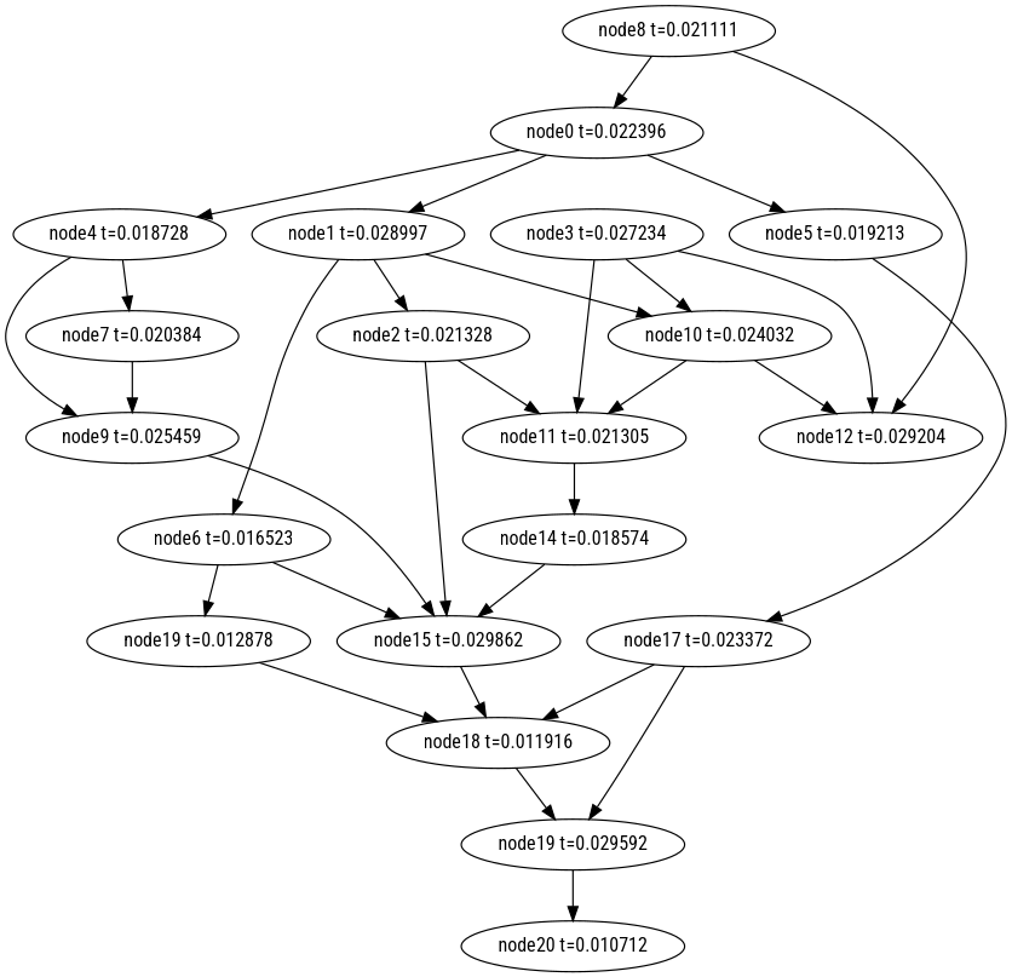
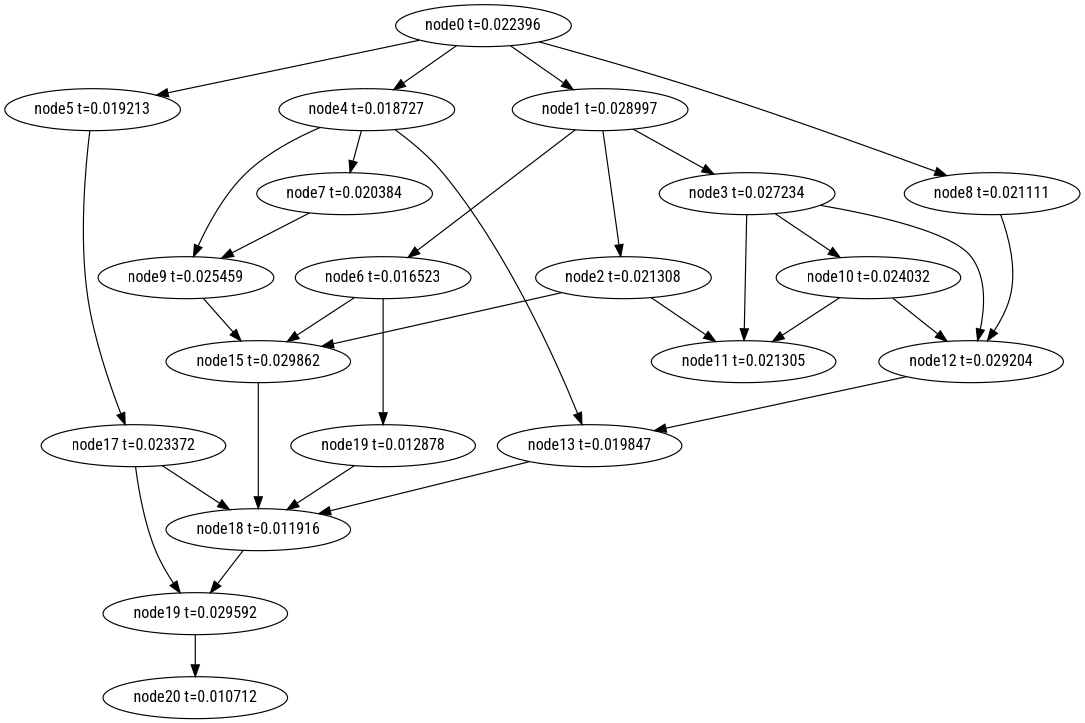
  digraph {
    fontname="Roboto Condensed"
    node [fontname="Roboto Condensed"]
    edge [fontname="Roboto Condensed"]
    n1 [label="node20 t=0.010712"]
    n2 [label="node19 t=0.029592"]
    n3 [label="node18 t=0.011916"]
    n4 [label="node17 t=0.023372"]
    n5 [label="node19 t=0.012878"]
    n6 [label="node15 t=0.029862"]
-   n7 [label="node14 t=0.018574"]
+   n8 [label="node13 t=0.019847"]
    n9 [label="node12 t=0.029204"]
    n10 [label="node11 t=0.021305"]
    n11 [label="node10 t=0.024032"]
    n12 [label="node9 t=0.025459"]
    n13 [label="node8 t=0.021111"]
    n14 [label="node7 t=0.020384"]
    n15 [label="node6 t=0.016523"]
    n16 [label="node5 t=0.019213"]
-   n17 [label="node4 t=0.018728"]
+   n17 [label="node4 t=0.018727"]
    n18 [label="node3 t=0.027234"]
-   n19 [label="node2 t=0.021328"]
+   n19 [label="node2 t=0.021308"]
    n20 [label="node1 t=0.028997"]
    n21 [label="node0 t=0.022396"]
    n2 -> n1
    n3 -> n2
    n4 -> n2
    n4 -> n3
    n5 -> n3
    n6 -> n3
-   n7 -> n6
-   n10 -> n7
+   n8 -> n3
+   n9 -> n8
    n11 -> n9
    n11 -> n10
    n12 -> n6
    n13 -> n9
    n14 -> n12
    n15 -> n5
    n15 -> n6
    n16 -> n4
+   n17 -> n8
    n17 -> n12
    n17 -> n14
    n18 -> n9
    n18 -> n10
    n18 -> n11
    n19 -> n6
    n19 -> n10
    n20 -> n15
-   n20 -> n11
+   n20 -> n18
    n20 -> n19
-   n13 -> n21
+   n21 -> n13
    n21 -> n16
    n21 -> n17
    n21 -> n20
  }
